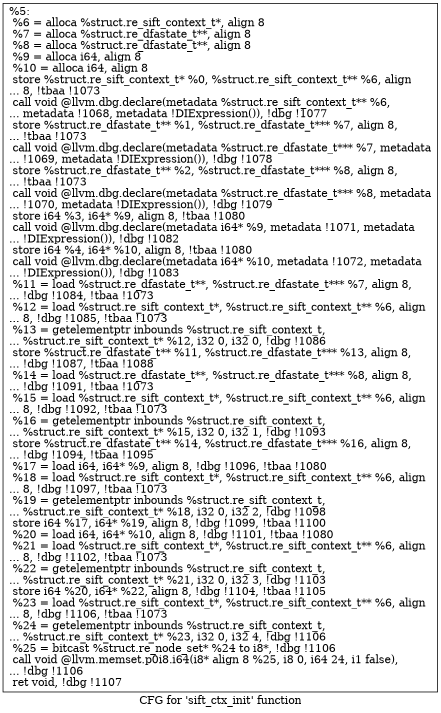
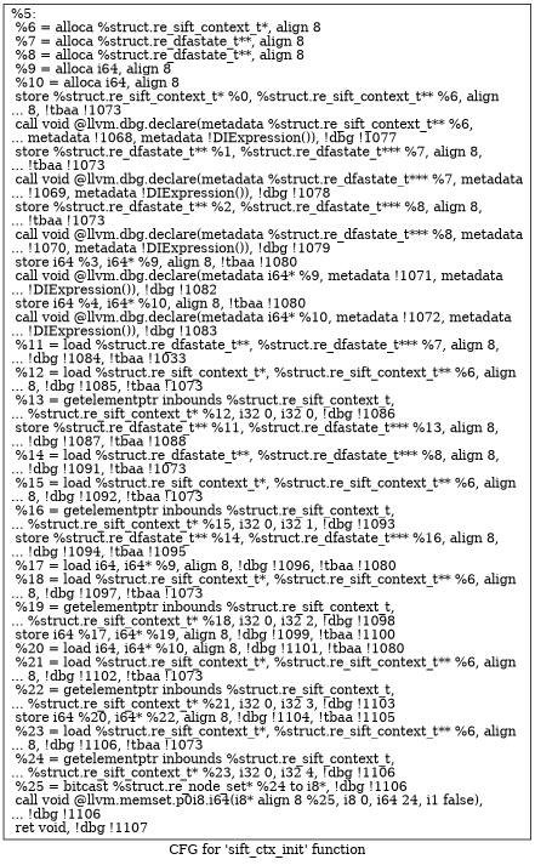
  digraph {
    label="CFG for 'sift_ctx_init' function"
-   n1 [label="{%5:\l  %6 = alloca %struct.re_sift_context_t*, align 8\l  %7 = alloca %struct.re_dfastate_t**, align 8\l  %8 = alloca %struct.re_dfastate_t**, align 8\l  %9 = alloca i64, align 8\l  %10 = alloca i64, align 8\l  store %struct.re_sift_context_t* %0, %struct.re_sift_context_t** %6, align\l... 8, !tbaa !1073\l  call void @llvm.dbg.declare(metadata %struct.re_sift_context_t** %6,\l... metadata !1068, metadata !DIExpression()), !dbg !1077\l  store %struct.re_dfastate_t** %1, %struct.re_dfastate_t*** %7, align 8,\l... !tbaa !1073\l  call void @llvm.dbg.declare(metadata %struct.re_dfastate_t*** %7, metadata\l... !1069, metadata !DIExpression()), !dbg !1078\l  store %struct.re_dfastate_t** %2, %struct.re_dfastate_t*** %8, align 8,\l... !tbaa !1073\l  call void @llvm.dbg.declare(metadata %struct.re_dfastate_t*** %8, metadata\l... !1070, metadata !DIExpression()), !dbg !1079\l  store i64 %3, i64* %9, align 8, !tbaa !1080\l  call void @llvm.dbg.declare(metadata i64* %9, metadata !1071, metadata\l... !DIExpression()), !dbg !1082\l  store i64 %4, i64* %10, align 8, !tbaa !1080\l  call void @llvm.dbg.declare(metadata i64* %10, metadata !1072, metadata\l... !DIExpression()), !dbg !1083\l  %11 = load %struct.re_dfastate_t**, %struct.re_dfastate_t*** %7, align 8,\l... !dbg !1084, !tbaa !1073\l  %12 = load %struct.re_sift_context_t*, %struct.re_sift_context_t** %6, align\l... 8, !dbg !1085, !tbaa !1073\l  %13 = getelementptr inbounds %struct.re_sift_context_t,\l... %struct.re_sift_context_t* %12, i32 0, i32 0, !dbg !1086\l  store %struct.re_dfastate_t** %11, %struct.re_dfastate_t*** %13, align 8,\l... !dbg !1087, !tbaa !1088\l  %14 = load %struct.re_dfastate_t**, %struct.re_dfastate_t*** %8, align 8,\l... !dbg !1091, !tbaa !1073\l  %15 = load %struct.re_sift_context_t*, %struct.re_sift_context_t** %6, align\l... 8, !dbg !1092, !tbaa !1073\l  %16 = getelementptr inbounds %struct.re_sift_context_t,\l... %struct.re_sift_context_t* %15, i32 0, i32 1, !dbg !1093\l  store %struct.re_dfastate_t** %14, %struct.re_dfastate_t*** %16, align 8,\l... !dbg !1094, !tbaa !1095\l  %17 = load i64, i64* %9, align 8, !dbg !1096, !tbaa !1080\l  %18 = load %struct.re_sift_context_t*, %struct.re_sift_context_t** %6, align\l... 8, !dbg !1097, !tbaa !1073\l  %19 = getelementptr inbounds %struct.re_sift_context_t,\l... %struct.re_sift_context_t* %18, i32 0, i32 2, !dbg !1098\l  store i64 %17, i64* %19, align 8, !dbg !1099, !tbaa !1100\l  %20 = load i64, i64* %10, align 8, !dbg !1101, !tbaa !1080\l  %21 = load %struct.re_sift_context_t*, %struct.re_sift_context_t** %6, align\l... 8, !dbg !1102, !tbaa !1073\l  %22 = getelementptr inbounds %struct.re_sift_context_t,\l... %struct.re_sift_context_t* %21, i32 0, i32 3, !dbg !1103\l  store i64 %20, i64* %22, align 8, !dbg !1104, !tbaa !1105\l  %23 = load %struct.re_sift_context_t*, %struct.re_sift_context_t** %6, align\l... 8, !dbg !1106, !tbaa !1073\l  %24 = getelementptr inbounds %struct.re_sift_context_t,\l... %struct.re_sift_context_t* %23, i32 0, i32 4, !dbg !1106\l  %25 = bitcast %struct.re_node_set* %24 to i8*, !dbg !1106\l  call void @llvm.memset.p0i8.i64(i8* align 8 %25, i8 0, i64 24, i1 false),\l... !dbg !1106\l  ret void, !dbg !1107\l}" shape=record]
+   n1 [label="{%5:\l  %6 = alloca %struct.re_sift_context_t*, align 8\l  %7 = alloca %struct.re_dfastate_t**, align 8\l  %8 = alloca %struct.re_dfastate_t**, align 8\l  %9 = alloca i64, align 8\l  %10 = alloca i64, align 8\l  store %struct.re_sift_context_t* %0, %struct.re_sift_context_t** %6, align\l... 8, !tbaa !1073\l  call void @llvm.dbg.declare(metadata %struct.re_sift_context_t** %6,\l... metadata !1068, metadata !DIExpression()), !dbg !1077\l  store %struct.re_dfastate_t** %1, %struct.re_dfastate_t*** %7, align 8,\l... !tbaa !1073\l  call void @llvm.dbg.declare(metadata %struct.re_dfastate_t*** %7, metadata\l... !1069, metadata !DIExpression()), !dbg !1078\l  store %struct.re_dfastate_t** %2, %struct.re_dfastate_t*** %8, align 8,\l... !tbaa !1073\l  call void @llvm.dbg.declare(metadata %struct.re_dfastate_t*** %8, metadata\l... !1070, metadata !DIExpression()), !dbg !1079\l  store i64 %3, i64* %9, align 8, !tbaa !1080\l  call void @llvm.dbg.declare(metadata i64* %9, metadata !1071, metadata\l... !DIExpression()), !dbg !1082\l  store i64 %4, i64* %10, align 8, !tbaa !1080\l  call void @llvm.dbg.declare(metadata i64* %10, metadata !1072, metadata\l... !DIExpression()), !dbg !1083\l  %11 = load %struct.re_dfastate_t**, %struct.re_dfastate_t*** %7, align 8,\l... !dbg !1084, !tbaa !1033\l  %12 = load %struct.re_sift_context_t*, %struct.re_sift_context_t** %6, align\l... 8, !dbg !1085, !tbaa !1073\l  %13 = getelementptr inbounds %struct.re_sift_context_t,\l... %struct.re_sift_context_t* %12, i32 0, i32 0, !dbg !1086\l  store %struct.re_dfastate_t** %11, %struct.re_dfastate_t*** %13, align 8,\l... !dbg !1087, !tbaa !1088\l  %14 = load %struct.re_dfastate_t**, %struct.re_dfastate_t*** %8, align 8,\l... !dbg !1091, !tbaa !1073\l  %15 = load %struct.re_sift_context_t*, %struct.re_sift_context_t** %6, align\l... 8, !dbg !1092, !tbaa !1073\l  %16 = getelementptr inbounds %struct.re_sift_context_t,\l... %struct.re_sift_context_t* %15, i32 0, i32 1, !dbg !1093\l  store %struct.re_dfastate_t** %14, %struct.re_dfastate_t*** %16, align 8,\l... !dbg !1094, !tbaa !1095\l  %17 = load i64, i64* %9, align 8, !dbg !1096, !tbaa !1080\l  %18 = load %struct.re_sift_context_t*, %struct.re_sift_context_t** %6, align\l... 8, !dbg !1097, !tbaa !1073\l  %19 = getelementptr inbounds %struct.re_sift_context_t,\l... %struct.re_sift_context_t* %18, i32 0, i32 2, !dbg !1098\l  store i64 %17, i64* %19, align 8, !dbg !1099, !tbaa !1100\l  %20 = load i64, i64* %10, align 8, !dbg !1101, !tbaa !1080\l  %21 = load %struct.re_sift_context_t*, %struct.re_sift_context_t** %6, align\l... 8, !dbg !1102, !tbaa !1073\l  %22 = getelementptr inbounds %struct.re_sift_context_t,\l... %struct.re_sift_context_t* %21, i32 0, i32 3, !dbg !1103\l  store i64 %20, i64* %22, align 8, !dbg !1104, !tbaa !1105\l  %23 = load %struct.re_sift_context_t*, %struct.re_sift_context_t** %6, align\l... 8, !dbg !1106, !tbaa !1073\l  %24 = getelementptr inbounds %struct.re_sift_context_t,\l... %struct.re_sift_context_t* %23, i32 0, i32 4, !dbg !1106\l  %25 = bitcast %struct.re_node_set* %24 to i8*, !dbg !1106\l  call void @llvm.memset.p0i8.i64(i8* align 8 %25, i8 0, i64 24, i1 false),\l... !dbg !1106\l  ret void, !dbg !1107\l}" shape=record]
  }
